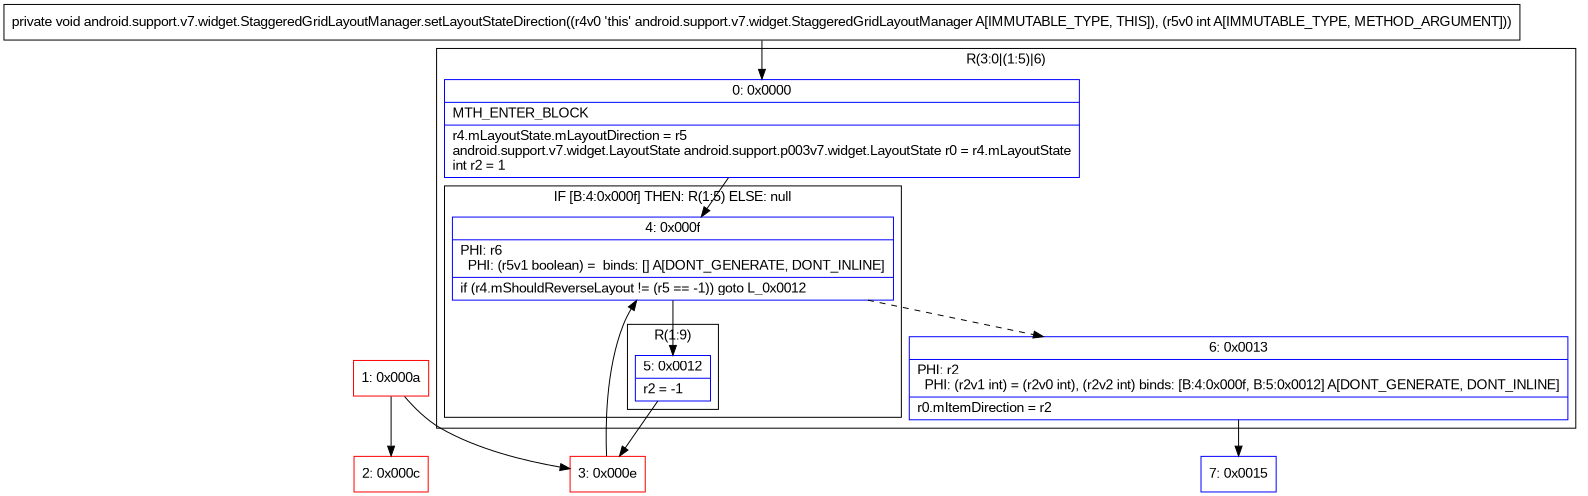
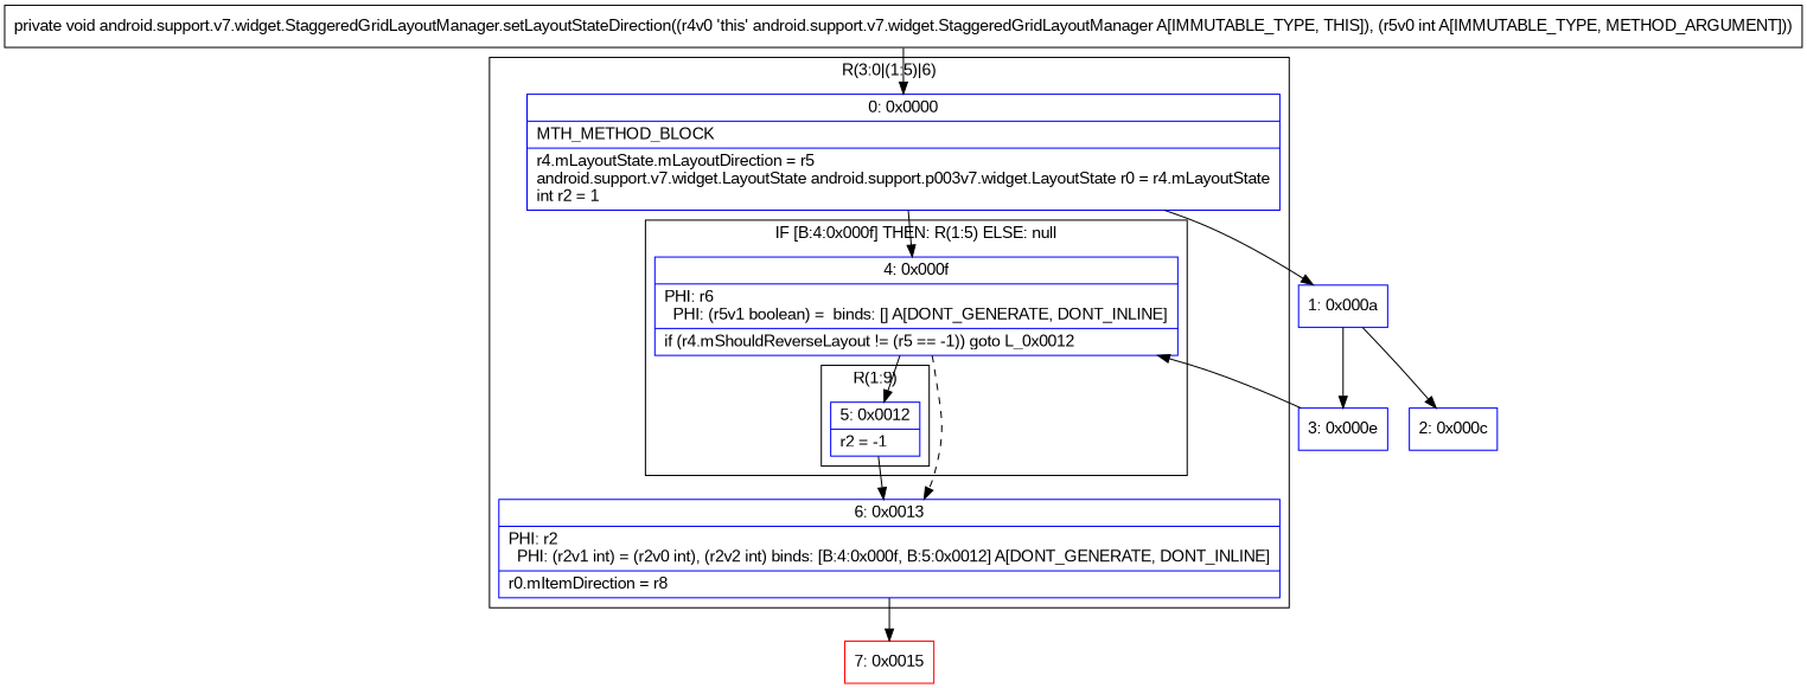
  digraph {
    fontname="Liberation Sans"
    node [color=blue fontname="Liberation Sans" shape=record]
    edge [fontname="Liberation Sans"]
    n1 [label="{5\:\ 0x0012|r2 = \-1\l}"]
    n2 [label="{4\:\ 0x000f|PHI: r6 \l  PHI: (r5v1 boolean) =  binds: [] A[DONT_GENERATE, DONT_INLINE]\l|if (r4.mShouldReverseLayout != (r5 == \-1)) goto L_0x0012\l}"]
-   n3 [label="{0\:\ 0x0000|MTH_ENTER_BLOCK\l|r4.mLayoutState.mLayoutDirection = r5\landroid.support.v7.widget.LayoutState android.support.p003v7.widget.LayoutState r0 = r4.mLayoutState\lint r2 = 1\l}"]
-   n4 [label="{6\:\ 0x0013|PHI: r2 \l  PHI: (r2v1 int) = (r2v0 int), (r2v2 int) binds: [B:4:0x000f, B:5:0x0012] A[DONT_GENERATE, DONT_INLINE]\l|r0.mItemDirection = r2\l}"]
-   n5 [color=red label="{1\:\ 0x000a}"]
-   n6 [label="{7\:\ 0x0015}"]
-   n7 [color=red label="{2\:\ 0x000c}"]
-   n8 [color=red label="{3\:\ 0x000e}"]
+   n3 [label="{0\:\ 0x0000|MTH_METHOD_BLOCK\l|r4.mLayoutState.mLayoutDirection = r5\landroid.support.v7.widget.LayoutState android.support.p003v7.widget.LayoutState r0 = r4.mLayoutState\lint r2 = 1\l}"]
+   n4 [label="{6\:\ 0x0013|PHI: r2 \l  PHI: (r2v1 int) = (r2v0 int), (r2v2 int) binds: [B:4:0x000f, B:5:0x0012] A[DONT_GENERATE, DONT_INLINE]\l|r0.mItemDirection = r8\l}"]
+   n5 [label="{1\:\ 0x000a}"]
+   n6 [color=red label="{7\:\ 0x0015}"]
+   n7 [label="{2\:\ 0x000c}"]
+   n8 [label="{3\:\ 0x000e}"]
    n9 [label="{private void android.support.v7.widget.StaggeredGridLayoutManager.setLayoutStateDirection((r4v0 'this' android.support.v7.widget.StaggeredGridLayoutManager A[IMMUTABLE_TYPE, THIS]), (r5v0 int A[IMMUTABLE_TYPE, METHOD_ARGUMENT])) }" color=""]
    subgraph cluster_1 {
      label="R(3:0|(1:5)|6)"
      n3
      n4
      subgraph cluster_2 {
        label="IF [B:4:0x000f] THEN: R(1:5) ELSE: null"
        n2
        subgraph cluster_3 {
          label="R(1:9)"
          n1
        }
      }
    }
-   n1 -> n8
+   n1 -> n4
    n2 -> n1
    n2 -> n4 [style=dashed]
    n3 -> n2
+   n3 -> n5
    n4 -> n6
    n5 -> n7
    n5 -> n8
    n8 -> n2
    n9 -> n3
  }
